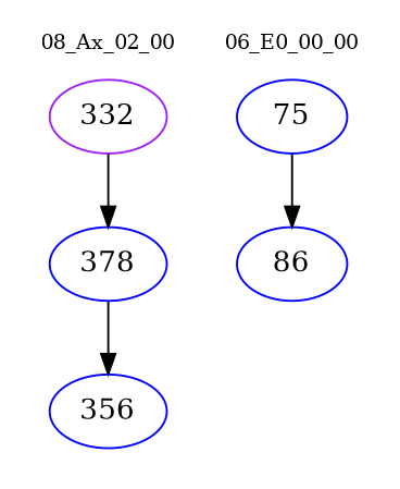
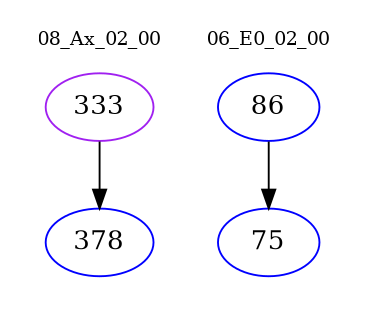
  digraph {
    node [color=blue]
    edge [color=black]
-   n1 [color=purple label=332]
+   n1 [color=purple label=333]
    n2 [label=378]
-   n3 [label=356]
    n4 [label=75]
    n5 [label=86]
    subgraph cluster_1 {
      color=white
      fontsize=10
      label="08_Ax_02_00"
      n1
      n2
-     n3
    }
    subgraph cluster_2 {
      color=white
      fontsize=10
-     label="06_E0_00_00"
+     label="06_E0_02_00"
      n4
      n5
    }
    n1 -> n2
-   n2 -> n3
-   n4 -> n5
+   n5 -> n4
  }
